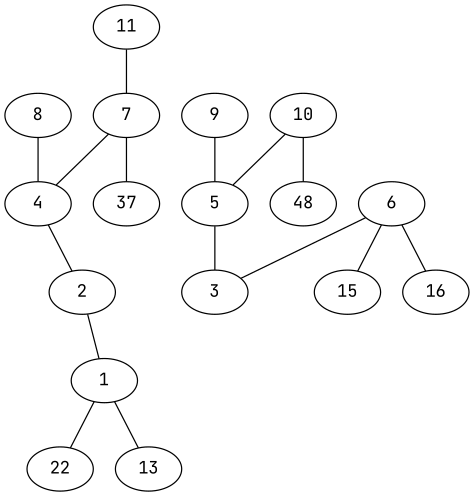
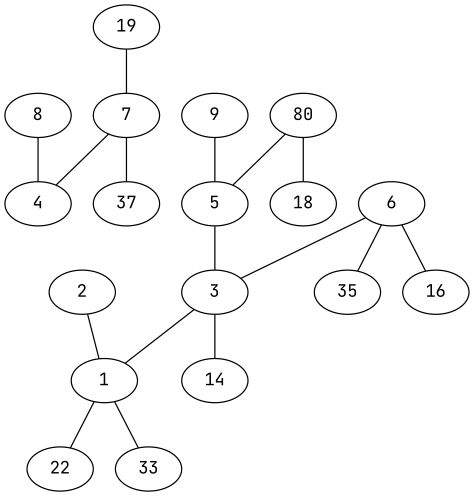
  graph {
    fontname="JetBrains Mono"
    node [chem=H fontname="JetBrains Mono"]
    edge [fontname="JetBrains Mono" valence=1]
    1 [chem=C]
    n2 [label=22]
-   13
+   13 [label=33]
    2 [chem=S]
    3 [chem=C]
+   14
    4 [chem=C]
    5 [chem=C]
    6 [chem=N]
-   15
+   15 [label=35]
    16
    7 [chem=C]
    n13 [label=37]
    8 [chem=Cl]
    9 [chem=O]
-   10 [chem=O]
-   18 [label=48]
-   11 [chem=Cl]
+   10 [chem=O label=80]
+   18
+   11 [chem=Cl label=19]
    1 -- n2
    1 -- 13
    2 -- 1
-   4 -- 2
+   3 -- 1
+   3 -- 14
    5 -- 3
    6 -- 3
    6 -- 15
    6 -- 16
    7 -- 4 [valence=2]
    7 -- n13
    8 -- 4
    9 -- 5 [valence=2]
    10 -- 5
    10 -- 18
    11 -- 7
  }
